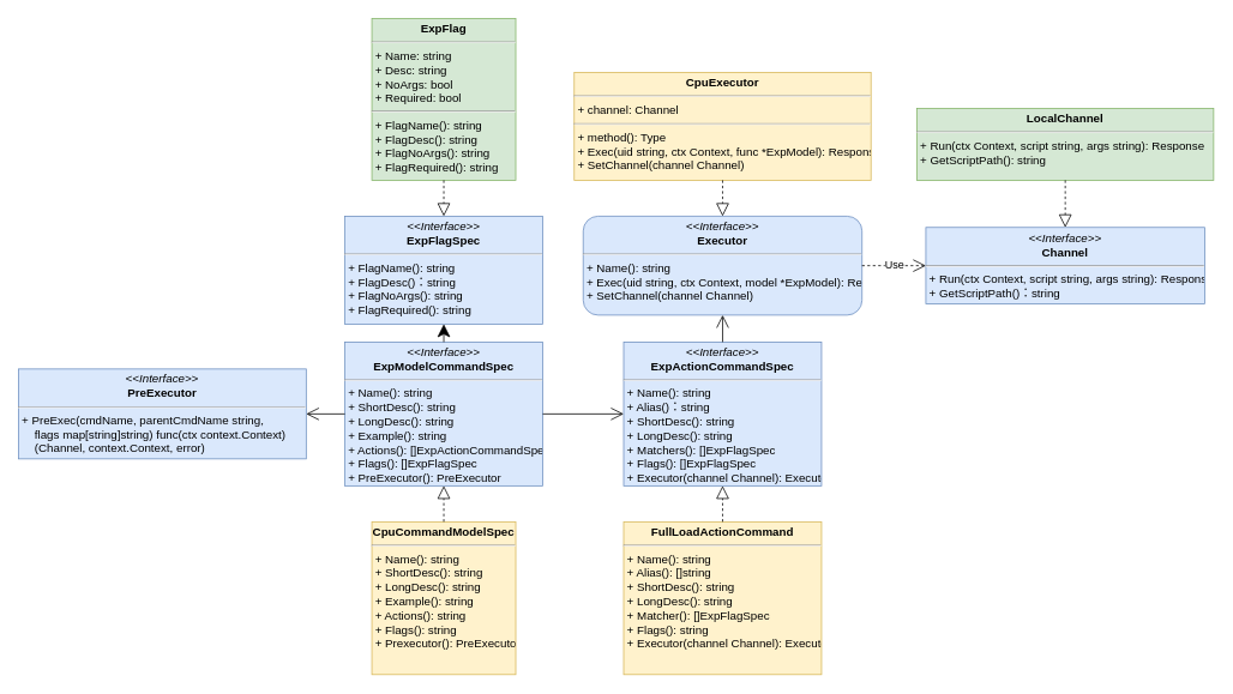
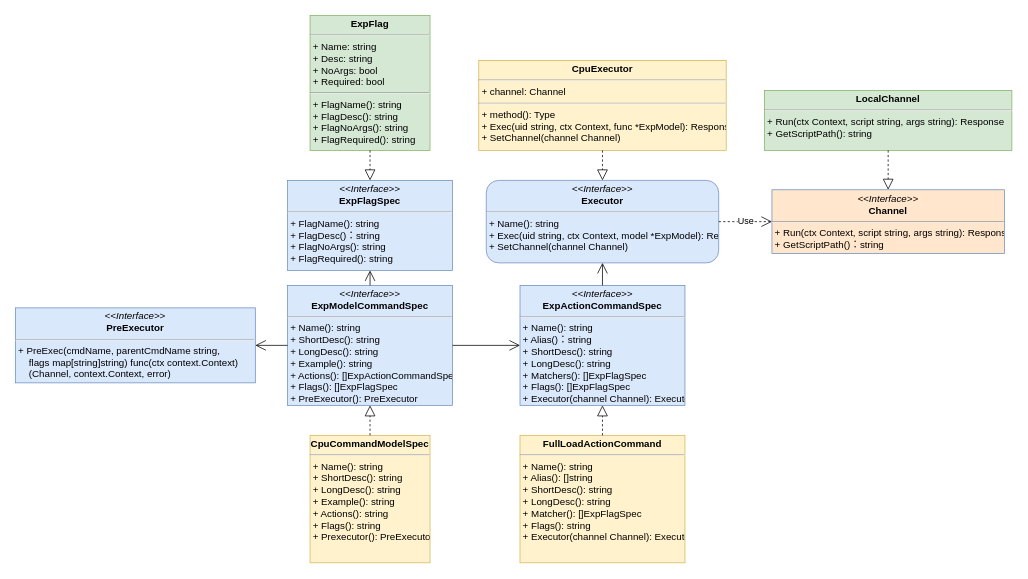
  <mxCell id="0" />
  <mxCell id="1" parent="0" />
  <mxCell id="2" value="&lt;p style=&quot;margin: 4px 0px 0px; text-align: center; font-size: 13px;&quot;&gt;&lt;i style=&quot;font-size: 13px;&quot;&gt;&amp;lt;&amp;lt;Interface&amp;gt;&amp;gt;&lt;/i&gt;&lt;br style=&quot;font-size: 13px;&quot;&gt;&lt;b style=&quot;font-size: 13px;&quot;&gt;ExpModelCommandSpec&lt;/b&gt;&lt;/p&gt;&lt;hr style=&quot;font-size: 13px;&quot;&gt;&lt;p style=&quot;margin: 0px 0px 0px 4px; font-size: 13px;&quot;&gt;+ Name(): string&lt;br style=&quot;font-size: 13px;&quot;&gt;+ ShortDesc(): string&lt;/p&gt;&lt;p style=&quot;margin: 0px 0px 0px 4px; font-size: 13px;&quot;&gt;+ LongDesc(): string&lt;br style=&quot;font-size: 13px;&quot;&gt;&lt;/p&gt;&lt;p style=&quot;margin: 0px 0px 0px 4px; font-size: 13px;&quot;&gt;+ Example(): string&lt;br style=&quot;font-size: 13px;&quot;&gt;&lt;/p&gt;&lt;p style=&quot;margin: 0px 0px 0px 4px; font-size: 13px;&quot;&gt;+ Actions(): []ExpActionCommandSpec&lt;br style=&quot;font-size: 13px;&quot;&gt;&lt;/p&gt;&lt;p style=&quot;margin: 0px 0px 0px 4px; font-size: 13px;&quot;&gt;+ Flags(): []ExpFlagSpec&lt;br style=&quot;font-size: 13px;&quot;&gt;&lt;/p&gt;&lt;p style=&quot;margin: 0px 0px 0px 4px; font-size: 13px;&quot;&gt;+ PreExecutor(): PreExecutor&lt;br style=&quot;font-size: 13px;&quot;&gt;&lt;/p&gt;" style="verticalAlign=top;align=left;overflow=fill;fontSize=13;fontFamily=Helvetica;html=1;fillColor=#dae8fc;strokeColor=#6c8ebf;" parent="1" vertex="1"><mxGeometry x="383" y="380" width="220" height="160" as="geometry" /></mxCell>
  <mxCell id="3" value="&lt;p style=&quot;margin: 4px 0px 0px; text-align: center; font-size: 13px;&quot;&gt;&lt;i style=&quot;font-size: 13px;&quot;&gt;&amp;lt;&amp;lt;Interface&amp;gt;&amp;gt;&lt;/i&gt;&lt;br style=&quot;font-size: 13px;&quot;&gt;&lt;b style=&quot;font-size: 13px;&quot;&gt;ExpActionCommandSpec&lt;/b&gt;&lt;/p&gt;&lt;hr style=&quot;font-size: 13px;&quot;&gt;&lt;p style=&quot;margin: 0px 0px 0px 4px; font-size: 13px;&quot;&gt;+ Name(): string&lt;/p&gt;&lt;p style=&quot;margin: 0px 0px 0px 4px; font-size: 13px;&quot;&gt;+ Alias()：string&lt;br style=&quot;font-size: 13px;&quot;&gt;+ ShortDesc(): string&lt;/p&gt;&lt;p style=&quot;margin: 0px 0px 0px 4px; font-size: 13px;&quot;&gt;+ LongDesc(): string&lt;br style=&quot;font-size: 13px;&quot;&gt;&lt;/p&gt;&lt;p style=&quot;margin: 0px 0px 0px 4px; font-size: 13px;&quot;&gt;+ Matchers(): []ExpFlagSpec&lt;/p&gt;&lt;p style=&quot;margin: 0px 0px 0px 4px; font-size: 13px;&quot;&gt;+ Flags(): []ExpFlagSpec&lt;br style=&quot;font-size: 13px;&quot;&gt;&lt;/p&gt;&lt;p style=&quot;margin: 0px 0px 0px 4px; font-size: 13px;&quot;&gt;+ Executor(channel Channel): Executor&lt;br style=&quot;font-size: 13px;&quot;&gt;&lt;/p&gt;" style="verticalAlign=top;align=left;overflow=fill;fontSize=13;fontFamily=Helvetica;html=1;fillColor=#dae8fc;strokeColor=#6c8ebf;" parent="1" vertex="1"><mxGeometry x="693" y="380" width="220" height="160" as="geometry" /></mxCell>
  <mxCell id="4" value="&lt;p style=&quot;margin: 4px 0px 0px; text-align: center; font-size: 13px;&quot;&gt;&lt;i style=&quot;font-size: 13px;&quot;&gt;&amp;lt;&amp;lt;Interface&amp;gt;&amp;gt;&lt;/i&gt;&lt;br style=&quot;font-size: 13px;&quot;&gt;&lt;b style=&quot;font-size: 13px;&quot;&gt;ExpFlagSpec&lt;/b&gt;&lt;/p&gt;&lt;hr style=&quot;font-size: 13px;&quot;&gt;&lt;p style=&quot;margin: 0px 0px 0px 4px; font-size: 13px;&quot;&gt;+ FlagName(): string&lt;/p&gt;&lt;p style=&quot;margin: 0px 0px 0px 4px; font-size: 13px;&quot;&gt;+ FlagDesc()：string&lt;br style=&quot;font-size: 13px;&quot;&gt;+ FlagNoArgs(): string&lt;/p&gt;&lt;p style=&quot;margin: 0px 0px 0px 4px; font-size: 13px;&quot;&gt;+ FlagRequired(): string&lt;/p&gt;" style="verticalAlign=top;align=left;overflow=fill;fontSize=13;fontFamily=Helvetica;html=1;fillColor=#dae8fc;strokeColor=#6c8ebf;" parent="1" vertex="1"><mxGeometry x="383" y="240" width="220" height="120" as="geometry" /></mxCell>
  <mxCell id="5" value="&lt;p style=&quot;margin: 4px 0px 0px; text-align: center; font-size: 13px;&quot;&gt;&lt;b style=&quot;font-size: 13px;&quot;&gt;ExpFlag&lt;/b&gt;&lt;/p&gt;&lt;hr style=&quot;font-size: 13px;&quot;&gt;&lt;p style=&quot;margin: 0px 0px 0px 4px; font-size: 13px;&quot;&gt;+ Name: string&lt;/p&gt;&lt;p style=&quot;margin: 0px 0px 0px 4px; font-size: 13px;&quot;&gt;+ Desc: string&lt;/p&gt;&lt;p style=&quot;margin: 0px 0px 0px 4px; font-size: 13px;&quot;&gt;+ NoArgs: bool&lt;/p&gt;&lt;p style=&quot;margin: 0px 0px 0px 4px; font-size: 13px;&quot;&gt;+ Required: bool&lt;/p&gt;&lt;hr style=&quot;font-size: 13px;&quot;&gt;&lt;p style=&quot;margin: 0px 0px 0px 4px; font-size: 13px;&quot;&gt;+ FlagName(): string&lt;/p&gt;&lt;p style=&quot;margin: 0px 0px 0px 4px; font-size: 13px;&quot;&gt;+ FlagDesc(): string&lt;/p&gt;&lt;p style=&quot;margin: 0px 0px 0px 4px; font-size: 13px;&quot;&gt;+ FlagNoArgs(): string&lt;/p&gt;&lt;p style=&quot;margin: 0px 0px 0px 4px; font-size: 13px;&quot;&gt;+ FlagRequired(): string&lt;/p&gt;" style="verticalAlign=top;align=left;overflow=fill;fontSize=13;fontFamily=Helvetica;html=1;fillColor=#d5e8d4;strokeColor=#82b366;" parent="1" vertex="1"><mxGeometry x="413" y="20" width="160" height="180" as="geometry" /></mxCell>
  <mxCell id="6" value="" style="endArrow=open;endFill=1;endSize=12;html=1;exitX=1;exitY=0.5;exitDx=0;exitDy=0;entryX=0;entryY=0.5;entryDx=0;entryDy=0;fontSize=12;" parent="1" source="2" target="3" edge="1"><mxGeometry width="160" relative="1" as="geometry"><mxPoint x="713" y="860" as="sourcePoint" /><mxPoint x="873" y="860" as="targetPoint" /></mxGeometry></mxCell>
  <mxCell id="7" value="&lt;p style=&quot;margin: 4px 0px 0px; text-align: center; font-size: 13px;&quot;&gt;&lt;b style=&quot;font-size: 13px;&quot;&gt;CpuCommandModelSpec&lt;/b&gt;&lt;/p&gt;&lt;hr style=&quot;font-size: 13px;&quot;&gt;&lt;p style=&quot;margin: 0px 0px 0px 4px; font-size: 13px;&quot;&gt;+ Name(): string&lt;/p&gt;&lt;p style=&quot;margin: 0px 0px 0px 4px; font-size: 13px;&quot;&gt;+ ShortDesc(): string&lt;/p&gt;&lt;p style=&quot;margin: 0px 0px 0px 4px; font-size: 13px;&quot;&gt;+ LongDesc(): string&lt;/p&gt;&lt;p style=&quot;margin: 0px 0px 0px 4px; font-size: 13px;&quot;&gt;+ Example(): string&lt;/p&gt;&lt;p style=&quot;margin: 0px 0px 0px 4px; font-size: 13px;&quot;&gt;+ Actions(): string&lt;/p&gt;&lt;p style=&quot;margin: 0px 0px 0px 4px; font-size: 13px;&quot;&gt;+ Flags(): string&lt;/p&gt;&lt;p style=&quot;margin: 0px 0px 0px 4px; font-size: 13px;&quot;&gt;+ Prexecutor(): PreExecutor&lt;/p&gt;" style="verticalAlign=top;align=left;overflow=fill;fontSize=13;fontFamily=Helvetica;html=1;fillColor=#fff2cc;strokeColor=#d6b656;" parent="1" vertex="1"><mxGeometry x="413" y="580" width="160" height="170" as="geometry" /></mxCell>
  <mxCell id="8" value="&lt;p style=&quot;margin: 4px 0px 0px; text-align: center; font-size: 13px;&quot;&gt;&lt;b style=&quot;font-size: 13px;&quot;&gt;FullLoadActionCommand&lt;/b&gt;&lt;/p&gt;&lt;hr style=&quot;font-size: 13px;&quot;&gt;&lt;p style=&quot;margin: 0px 0px 0px 4px; font-size: 13px;&quot;&gt;&lt;/p&gt;&lt;p style=&quot;margin: 0px 0px 0px 4px; font-size: 13px;&quot;&gt;+ Name(): string&lt;/p&gt;&lt;p style=&quot;margin: 0px 0px 0px 4px; font-size: 13px;&quot;&gt;+ Alias(): []string&lt;/p&gt;&lt;p style=&quot;margin: 0px 0px 0px 4px; font-size: 13px;&quot;&gt;+ ShortDesc(): string&lt;/p&gt;&lt;p style=&quot;margin: 0px 0px 0px 4px; font-size: 13px;&quot;&gt;+ LongDesc(): string&lt;/p&gt;&lt;p style=&quot;margin: 0px 0px 0px 4px; font-size: 13px;&quot;&gt;+ Matcher(): []ExpFlagSpec&lt;/p&gt;&lt;p style=&quot;margin: 0px 0px 0px 4px; font-size: 13px;&quot;&gt;+ Flags(): string&lt;/p&gt;&lt;p style=&quot;margin: 0px 0px 0px 4px; font-size: 13px;&quot;&gt;+ Executor(channel Channel): Executor&lt;/p&gt;" style="verticalAlign=top;align=left;overflow=fill;fontSize=13;fontFamily=Helvetica;html=1;fillColor=#fff2cc;strokeColor=#d6b656;" parent="1" vertex="1"><mxGeometry x="693" y="580" width="220" height="170" as="geometry" /></mxCell>
  <mxCell id="9" value="" style="endArrow=block;dashed=1;endFill=0;endSize=12;html=1;exitX=0.5;exitY=0;exitDx=0;exitDy=0;entryX=0.5;entryY=1;entryDx=0;entryDy=0;fontSize=12;" parent="1" source="7" target="2" edge="1"><mxGeometry width="160" relative="1" as="geometry"><mxPoint x="793" y="1042.5" as="sourcePoint" /><mxPoint x="953" y="1042.5" as="targetPoint" /></mxGeometry></mxCell>
  <mxCell id="10" value="" style="endArrow=block;dashed=1;endFill=0;endSize=12;html=1;exitX=0.5;exitY=0;exitDx=0;exitDy=0;entryX=0.5;entryY=1;entryDx=0;entryDy=0;fontSize=12;" parent="1" source="8" target="3" edge="1"><mxGeometry width="160" relative="1" as="geometry"><mxPoint x="933" y="772.5" as="sourcePoint" /><mxPoint x="1093" y="772.5" as="targetPoint" /></mxGeometry></mxCell>
  <mxCell id="11" value="&lt;p style=&quot;margin: 4px 0px 0px; text-align: center; font-size: 13px;&quot;&gt;&lt;i style=&quot;font-size: 13px;&quot;&gt;&amp;lt;&amp;lt;Interface&amp;gt;&amp;gt;&lt;/i&gt;&lt;br style=&quot;font-size: 13px;&quot;&gt;&lt;b style=&quot;font-size: 13px;&quot;&gt;Executor&lt;/b&gt;&lt;/p&gt;&lt;hr style=&quot;font-size: 13px;&quot;&gt;&lt;p style=&quot;margin: 0px 0px 0px 4px; font-size: 13px;&quot;&gt;+ Name(): string&lt;/p&gt;&lt;p style=&quot;margin: 0px 0px 0px 4px; font-size: 13px;&quot;&gt;+&lt;span style=&quot;font-size: 13px;&quot;&gt;&amp;nbsp;Exec(uid string, ctx Context, model *ExpModel): Response&lt;/span&gt;&lt;/p&gt;&lt;p style=&quot;margin: 0px 0px 0px 4px; font-size: 13px;&quot;&gt;+ SetChannel(channel Channel)&lt;br style=&quot;font-size: 13px;&quot;&gt;&lt;/p&gt;" style="verticalAlign=top;align=left;overflow=fill;fontSize=13;fontFamily=Helvetica;html=1;fillColor=#dae8fc;strokeColor=#6c8ebf;rounded=1;" parent="1" vertex="1"><mxGeometry x="648" y="240" width="310" height="110" as="geometry" /></mxCell>
  <mxCell id="12" value="&lt;p style=&quot;margin: 4px 0px 0px; text-align: center; font-size: 13px;&quot;&gt;&lt;b style=&quot;font-size: 13px;&quot;&gt;CpuExecutor&lt;/b&gt;&lt;/p&gt;&lt;hr style=&quot;font-size: 13px;&quot;&gt;&lt;p style=&quot;margin: 0px 0px 0px 4px; font-size: 13px;&quot;&gt;+ channel: Channel&lt;/p&gt;&lt;hr style=&quot;font-size: 13px;&quot;&gt;&lt;p style=&quot;margin: 0px 0px 0px 4px; font-size: 13px;&quot;&gt;+ method(): Type&lt;/p&gt;&lt;p style=&quot;margin: 0px 0px 0px 4px; font-size: 13px;&quot;&gt;+ Exec(uid string, ctx Context, func *ExpModel): Response&lt;/p&gt;&lt;p style=&quot;margin: 0px 0px 0px 4px; font-size: 13px;&quot;&gt;+ SetChannel(channel Channel)&amp;nbsp;&lt;/p&gt;" style="verticalAlign=top;align=left;overflow=fill;fontSize=13;fontFamily=Helvetica;html=1;fillColor=#fff2cc;strokeColor=#d6b656;" parent="1" vertex="1"><mxGeometry x="638" y="80" width="330" height="120" as="geometry" /></mxCell>
- <mxCell id="13" value="&lt;p style=&quot;margin: 4px 0px 0px; text-align: center; font-size: 13px;&quot;&gt;&lt;i style=&quot;font-size: 13px;&quot;&gt;&amp;lt;&amp;lt;Interface&amp;gt;&amp;gt;&lt;/i&gt;&lt;br style=&quot;font-size: 13px;&quot;&gt;&lt;b style=&quot;font-size: 13px;&quot;&gt;Channel&lt;/b&gt;&lt;/p&gt;&lt;hr style=&quot;font-size: 13px;&quot;&gt;&lt;p style=&quot;margin: 0px 0px 0px 4px; font-size: 13px;&quot;&gt;+ Run(ctx Context, script string, args string): Response&lt;/p&gt;&lt;p style=&quot;margin: 0px 0px 0px 4px; font-size: 13px;&quot;&gt;+ GetScriptPath()：string&lt;br style=&quot;font-size: 13px;&quot;&gt;&lt;/p&gt;" style="verticalAlign=top;align=left;overflow=fill;fontSize=13;fontFamily=Helvetica;html=1;fillColor=#dae8fc;strokeColor=#6c8ebf;" parent="1" vertex="1"><mxGeometry x="1029" y="252.5" width="310" height="85" as="geometry" /></mxCell>
- <mxCell id="14" value="" style="endArrow=classic;endFill=1;endSize=12;html=1;exitX=0.5;exitY=0;exitDx=0;exitDy=0;entryX=0.5;entryY=1;entryDx=0;entryDy=0;fontSize=12;" parent="1" source="2" target="4" edge="1"><mxGeometry width="160" relative="1" as="geometry"><mxPoint x="549" y="382.5" as="sourcePoint" /><mxPoint x="709" y="382.5" as="targetPoint" /></mxGeometry></mxCell>
+ <mxCell id="13" value="&lt;p style=&quot;margin: 4px 0px 0px; text-align: center; font-size: 13px;&quot;&gt;&lt;i style=&quot;font-size: 13px;&quot;&gt;&amp;lt;&amp;lt;Interface&amp;gt;&amp;gt;&lt;/i&gt;&lt;br style=&quot;font-size: 13px;&quot;&gt;&lt;b style=&quot;font-size: 13px;&quot;&gt;Channel&lt;/b&gt;&lt;/p&gt;&lt;hr style=&quot;font-size: 13px;&quot;&gt;&lt;p style=&quot;margin: 0px 0px 0px 4px; font-size: 13px;&quot;&gt;+ Run(ctx Context, script string, args string): Response&lt;/p&gt;&lt;p style=&quot;margin: 0px 0px 0px 4px; font-size: 13px;&quot;&gt;+ GetScriptPath()：string&lt;br style=&quot;font-size: 13px;&quot;&gt;&lt;/p&gt;" style="verticalAlign=top;align=left;overflow=fill;fontSize=13;fontFamily=Helvetica;html=1;fillColor=#ffe6cc;strokeColor=#6c8ebf;" parent="1" vertex="1"><mxGeometry x="1029" y="252.5" width="310" height="85" as="geometry" /></mxCell>
+ <mxCell id="14" value="" style="endArrow=open;endFill=1;endSize=12;html=1;exitX=0.5;exitY=0;exitDx=0;exitDy=0;entryX=0.5;entryY=1;entryDx=0;entryDy=0;fontSize=12;" parent="1" source="2" target="4" edge="1"><mxGeometry width="160" relative="1" as="geometry"><mxPoint x="549" y="382.5" as="sourcePoint" /><mxPoint x="709" y="382.5" as="targetPoint" /></mxGeometry></mxCell>
  <mxCell id="15" value="&lt;p style=&quot;margin: 4px 0px 0px; text-align: center; font-size: 13px;&quot;&gt;&lt;i style=&quot;font-size: 13px;&quot;&gt;&amp;lt;&amp;lt;Interface&amp;gt;&amp;gt;&lt;/i&gt;&lt;br style=&quot;font-size: 13px;&quot;&gt;&lt;b style=&quot;font-size: 13px;&quot;&gt;PreExecutor&lt;/b&gt;&lt;/p&gt;&lt;hr style=&quot;font-size: 13px;&quot;&gt;&lt;p style=&quot;margin: 0px 0px 0px 4px; font-size: 13px;&quot;&gt;+&amp;nbsp;&lt;span style=&quot;font-size: 13px;&quot;&gt;PreExec&lt;/span&gt;&lt;span style=&quot;font-size: 13px;&quot;&gt;(&lt;/span&gt;&lt;span style=&quot;font-size: 13px;&quot;&gt;cmdName&lt;/span&gt;&lt;span style=&quot;font-size: 13px;&quot;&gt;, &lt;/span&gt;&lt;span style=&quot;font-size: 13px;&quot;&gt;parentCmdName &lt;/span&gt;&lt;span style=&quot;font-size: 13px;&quot;&gt;string&lt;/span&gt;&lt;span style=&quot;font-size: 13px;&quot;&gt;,&amp;nbsp;&lt;/span&gt;&lt;/p&gt;&lt;p style=&quot;margin: 0px 0px 0px 4px; font-size: 13px;&quot;&gt;&lt;span style=&quot;font-size: 13px;&quot;&gt;&amp;nbsp; &amp;nbsp; flags &lt;/span&gt;&lt;span style=&quot;font-size: 13px;&quot;&gt;map&lt;/span&gt;&lt;span style=&quot;font-size: 13px;&quot;&gt;[&lt;/span&gt;&lt;span style=&quot;font-size: 13px;&quot;&gt;string&lt;/span&gt;&lt;span style=&quot;font-size: 13px;&quot;&gt;]&lt;/span&gt;&lt;span style=&quot;font-size: 13px;&quot;&gt;string&lt;/span&gt;&lt;span style=&quot;font-size: 13px;&quot;&gt;)&amp;nbsp;&lt;/span&gt;&lt;span style=&quot;font-size: 13px;&quot;&gt;func&lt;/span&gt;&lt;span style=&quot;font-size: 13px;&quot;&gt;(&lt;/span&gt;&lt;span style=&quot;font-size: 13px;&quot;&gt;ctx &lt;/span&gt;&lt;span style=&quot;font-size: 13px;&quot;&gt;context&lt;/span&gt;&lt;span style=&quot;font-size: 13px;&quot;&gt;.&lt;/span&gt;&lt;span style=&quot;font-size: 13px;&quot;&gt;Context&lt;/span&gt;&lt;span style=&quot;font-size: 13px;&quot;&gt;)&amp;nbsp;&lt;/span&gt;&lt;/p&gt;&lt;p style=&quot;margin: 0px 0px 0px 4px; font-size: 13px;&quot;&gt;&lt;span style=&quot;font-size: 13px;&quot;&gt;&amp;nbsp; &amp;nbsp; (&lt;/span&gt;&lt;span style=&quot;font-size: 13px;&quot;&gt;Channel&lt;/span&gt;&lt;span style=&quot;font-size: 13px;&quot;&gt;, &lt;/span&gt;&lt;span style=&quot;font-size: 13px;&quot;&gt;context&lt;/span&gt;&lt;span style=&quot;font-size: 13px;&quot;&gt;.&lt;/span&gt;&lt;span style=&quot;font-size: 13px;&quot;&gt;Context&lt;/span&gt;&lt;span style=&quot;font-size: 13px;&quot;&gt;, &lt;/span&gt;&lt;span style=&quot;font-size: 13px;&quot;&gt;error&lt;/span&gt;&lt;span style=&quot;font-size: 13px;&quot;&gt;)&lt;/span&gt;&lt;/p&gt;" style="verticalAlign=top;align=left;overflow=fill;fontSize=13;fontFamily=Helvetica;html=1;fillColor=#dae8fc;strokeColor=#6c8ebf;" parent="1" vertex="1"><mxGeometry x="20" y="410" width="320" height="100" as="geometry" /></mxCell>
  <mxCell id="16" value="" style="endArrow=open;endFill=1;endSize=12;html=1;exitX=0;exitY=0.5;exitDx=0;exitDy=0;entryX=1;entryY=0.5;entryDx=0;entryDy=0;fontSize=12;" parent="1" source="2" target="15" edge="1"><mxGeometry width="160" relative="1" as="geometry"><mxPoint x="159" y="460" as="sourcePoint" /><mxPoint x="169" y="310" as="targetPoint" /></mxGeometry></mxCell>
  <mxCell id="17" value="" style="endArrow=open;endFill=1;endSize=12;html=1;exitX=0.5;exitY=0;exitDx=0;exitDy=0;entryX=0.5;entryY=1;entryDx=0;entryDy=0;fontSize=12;" parent="1" source="3" target="11" edge="1"><mxGeometry width="160" relative="1" as="geometry"><mxPoint x="1009" y="392.5" as="sourcePoint" /><mxPoint x="1169" y="392.5" as="targetPoint" /></mxGeometry></mxCell>
  <mxCell id="18" value="Use" style="endArrow=open;endSize=12;dashed=1;html=1;exitX=1;exitY=0.5;exitDx=0;exitDy=0;entryX=0;entryY=0.5;entryDx=0;entryDy=0;fontSize=12;" parent="1" source="11" target="13" edge="1"><mxGeometry width="160" relative="1" as="geometry"><mxPoint x="1009" y="422.5" as="sourcePoint" /><mxPoint x="1169" y="422.5" as="targetPoint" /></mxGeometry></mxCell>
  <mxCell id="19" value="" style="endArrow=block;dashed=1;endFill=0;endSize=12;html=1;exitX=0.5;exitY=1;exitDx=0;exitDy=0;entryX=0.5;entryY=0;entryDx=0;entryDy=0;fontSize=12;" parent="1" source="12" target="11" edge="1"><mxGeometry width="160" relative="1" as="geometry"><mxPoint x="840" y="200" as="sourcePoint" /><mxPoint x="1000" y="200" as="targetPoint" /></mxGeometry></mxCell>
  <mxCell id="20" value="&lt;p style=&quot;margin: 4px 0px 0px; text-align: center; font-size: 13px;&quot;&gt;&lt;b style=&quot;font-size: 13px;&quot;&gt;LocalChannel&lt;/b&gt;&lt;/p&gt;&lt;hr style=&quot;font-size: 13px;&quot;&gt;&lt;p style=&quot;margin: 0px 0px 0px 4px; font-size: 13px;&quot;&gt;&lt;/p&gt;&lt;p style=&quot;margin: 0px 0px 0px 4px; font-size: 13px;&quot;&gt;+ Run(ctx Context, script string, args string): Response&lt;/p&gt;&lt;p style=&quot;margin: 0px 0px 0px 4px; font-size: 13px;&quot;&gt;+ GetScriptPath(): string&lt;/p&gt;" style="verticalAlign=top;align=left;overflow=fill;fontSize=13;fontFamily=Helvetica;html=1;fillColor=#d5e8d4;strokeColor=#82b366;" parent="1" vertex="1"><mxGeometry x="1019" y="120" width="330" height="80" as="geometry" /></mxCell>
  <mxCell id="21" value="" style="endArrow=block;dashed=1;endFill=0;endSize=12;html=1;exitX=0.5;exitY=1;exitDx=0;exitDy=0;entryX=0.5;entryY=0;entryDx=0;entryDy=0;fontSize=12;" parent="1" source="20" target="13" edge="1"><mxGeometry width="160" relative="1" as="geometry"><mxPoint x="1217.5" y="180" as="sourcePoint" /><mxPoint x="1217.5" y="240" as="targetPoint" /></mxGeometry></mxCell>
  <mxCell id="22" value="" style="endArrow=block;dashed=1;endFill=0;endSize=12;html=1;exitX=0.5;exitY=1;exitDx=0;exitDy=0;entryX=0.5;entryY=0;entryDx=0;entryDy=0;fontSize=12;" parent="1" source="5" target="4" edge="1"><mxGeometry width="160" relative="1" as="geometry"><mxPoint x="813" y="190" as="sourcePoint" /><mxPoint x="813" y="250" as="targetPoint" /></mxGeometry></mxCell>
